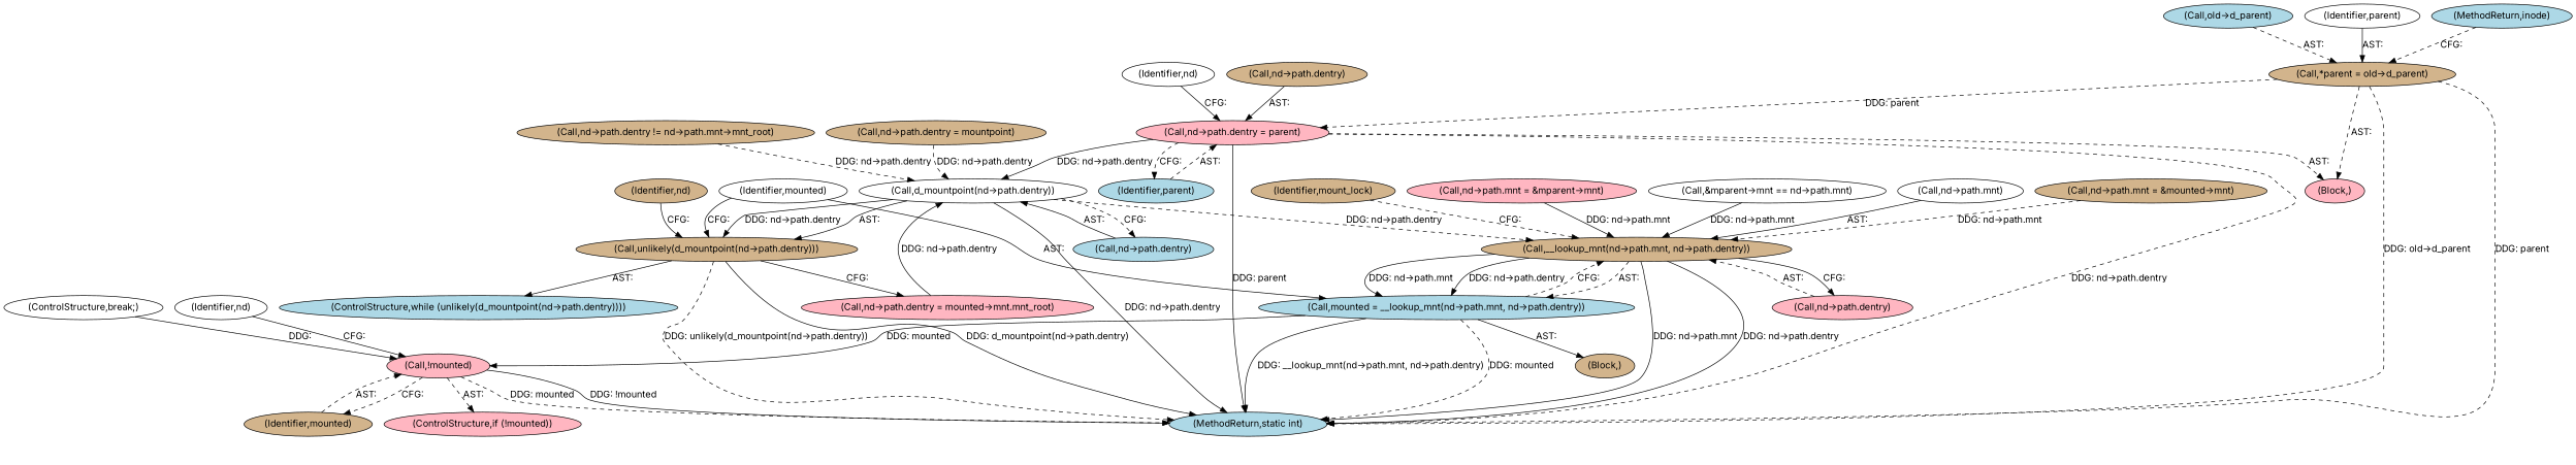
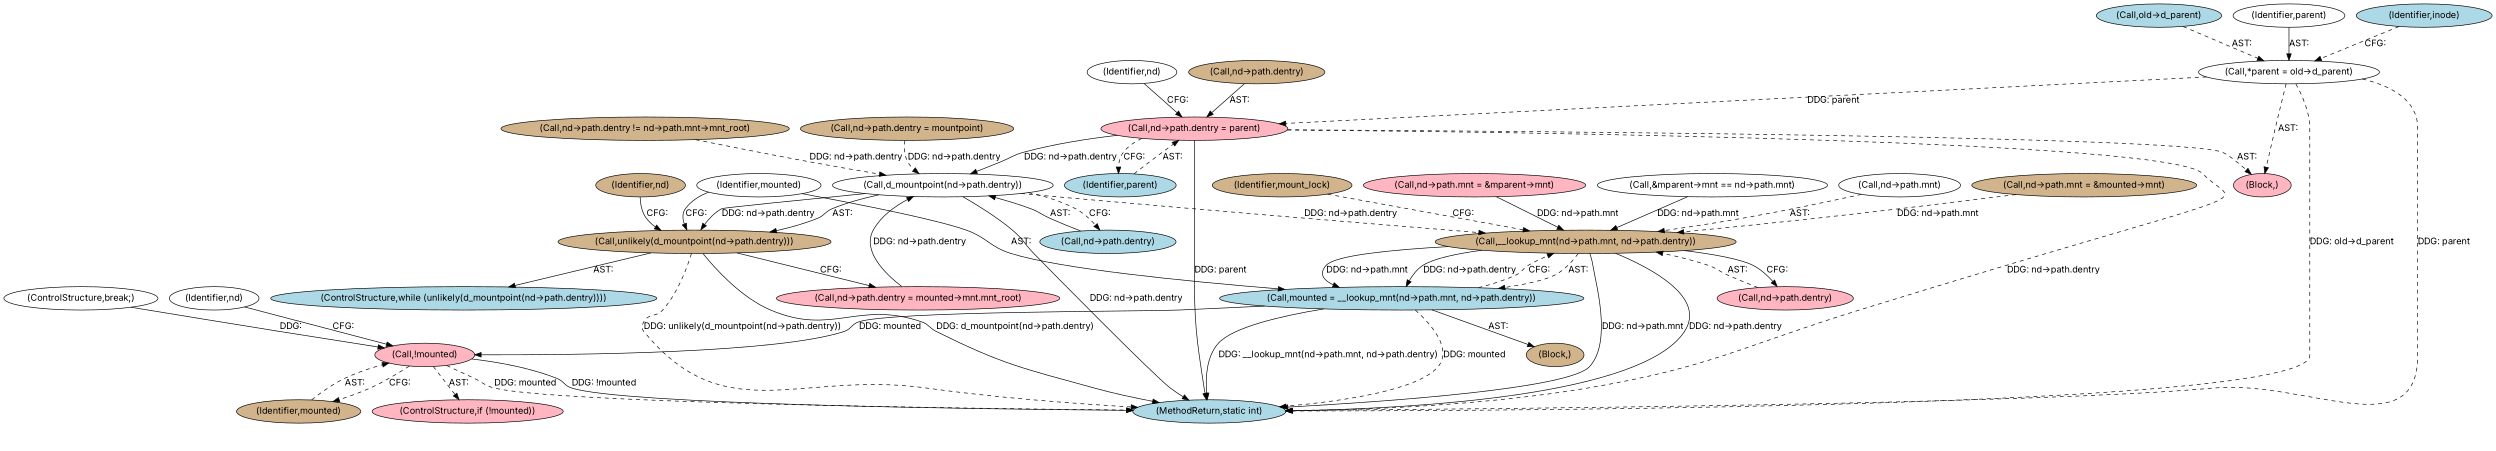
  digraph {
    fontname=Inter
    node [fillcolor=tan fontname=Inter style=filled]
    edge [fontname=Inter style=solid]
-   n1 [label="(Call,*parent = old->d_parent)"]
+   n1 [fillcolor=white label="(Call,*parent = old->d_parent)"]
    n2 [fillcolor=lightpink label="(Call,nd->path.dentry = parent)"]
    n3 [fillcolor=lightpink label="(Block,)"]
    n4 [fillcolor=lightblue label="(MethodReturn,static int)"]
    n5 [fillcolor=white label="(Call,d_mountpoint(nd->path.dentry))"]
    n6 [fillcolor=lightblue label="(Identifier,parent)"]
    n7 [fillcolor=lightblue label="(Call,old->d_parent)"]
    n8 [label="(Call,unlikely(d_mountpoint(nd->path.dentry)))"]
    n9 [label="(Call,__lookup_mnt(nd->path.mnt, nd->path.dentry))"]
    n10 [fillcolor=lightblue label="(Call,nd->path.dentry)"]
    n11 [fillcolor=lightblue label="(ControlStructure,while (unlikely(d_mountpoint(nd->path.dentry))))"]
    n12 [fillcolor=lightpink label="(Call,nd->path.dentry = mounted->mnt.mnt_root)"]
    n13 [fillcolor=lightblue label="(Call,mounted = __lookup_mnt(nd->path.mnt, nd->path.dentry))"]
    n14 [fillcolor=lightpink label="(Call,nd->path.dentry)"]
    n15 [fillcolor=lightpink label="(Call,!mounted)"]
    n16 [label="(Block,)"]
    n17 [label="(Identifier,mounted)"]
    n18 [fillcolor=lightpink label="(ControlStructure,if (!mounted))"]
    n19 [fillcolor=white label="(Identifier,parent)"]
    n20 [fillcolor=white label="(ControlStructure,break;)"]
    n21 [fillcolor=white label="(Identifier,nd)"]
    n22 [label="(Identifier,mount_lock)"]
    n23 [fillcolor=white label="(Identifier,nd)"]
    n24 [fillcolor=lightpink label="(Call,nd->path.mnt = &mparent->mnt)"]
    n25 [fillcolor=white label="(Call,&mparent->mnt == nd->path.mnt)"]
    n26 [label="(Identifier,nd)"]
    n27 [fillcolor=white label="(Call,nd->path.mnt)"]
    n28 [label="(Call,nd->path.dentry != nd->path.mnt->mnt_root)"]
    n29 [label="(Call,nd->path.dentry)"]
    n30 [fillcolor=white label="(Identifier,mounted)"]
    n31 [label="(Call,nd->path.mnt = &mounted->mnt)"]
    n32 [label="(Call,nd->path.dentry = mountpoint)"]
-   n33 [fillcolor=lightblue label="(MethodReturn,inode)"]
+   n33 [fillcolor=lightblue label="(Identifier,inode)"]
    n1 -> n2 [label="DDG: parent" style=dashed]
    n1 -> n3 [label="AST: " style=dashed]
    n1 -> n4 [label="DDG: old->d_parent" style=dashed]
    n1 -> n4 [label="DDG: parent" style=dashed]
    n2 -> n3 [label="AST: " style=dashed]
    n2 -> n4 [label="DDG: parent"]
    n2 -> n4 [label="DDG: nd->path.dentry" style=dashed]
    n2 -> n5 [label="DDG: nd->path.dentry"]
    n2 -> n6 [label="CFG: " style=dashed]
    n5 -> n4 [label="DDG: nd->path.dentry"]
    n5 -> n8 [label="AST: "]
    n5 -> n8 [label="DDG: nd->path.dentry"]
    n5 -> n9 [label="DDG: nd->path.dentry" style=dashed]
    n5 -> n10 [label="CFG: " style=dashed]
    n6 -> n2 [label="AST: " style=dashed]
    n7 -> n1 [label="AST: " style=dashed]
    n8 -> n4 [label="DDG: unlikely(d_mountpoint(nd->path.dentry))" style=dashed]
    n8 -> n4 [label="DDG: d_mountpoint(nd->path.dentry)"]
    n8 -> n11 [label="AST: "]
    n8 -> n12 [label="CFG: "]
    n9 -> n4 [label="DDG: nd->path.mnt"]
    n9 -> n4 [label="DDG: nd->path.dentry"]
    n9 -> n13 [label="AST: " style=dashed]
    n9 -> n13 [label="DDG: nd->path.mnt"]
    n9 -> n13 [label="DDG: nd->path.dentry"]
    n9 -> n14 [label="CFG: "]
    n10 -> n5 [label="AST: "]
    n12 -> n5 [label="DDG: nd->path.dentry"]
    n13 -> n4 [label="DDG: __lookup_mnt(nd->path.mnt, nd->path.dentry)"]
    n13 -> n4 [label="DDG: mounted" style=dashed]
    n13 -> n9 [label="CFG: " style=dashed]
    n13 -> n15 [label="DDG: mounted"]
    n13 -> n16 [label="AST: "]
    n14 -> n9 [label="AST: " style=dashed]
    n15 -> n4 [label="DDG: mounted" style=dashed]
    n15 -> n4 [label="DDG: !mounted"]
    n15 -> n17 [label="CFG: " style=dashed]
    n15 -> n18 [label="AST: " style=dashed]
    n17 -> n15 [label="AST: " style=dashed]
    n19 -> n1 [label="AST: "]
    n20 -> n15 [label="DDG: "]
    n21 -> n15 [label="CFG: "]
    n22 -> n9 [label="CFG: " style=dashed]
    n23 -> n2 [label="CFG: "]
    n24 -> n9 [label="DDG: nd->path.mnt"]
    n25 -> n9 [label="DDG: nd->path.mnt"]
    n26 -> n8 [label="CFG: "]
-   n27 -> n9 [label="AST: "]
+   n27 -> n9 [label="AST: " style=dashed]
    n28 -> n5 [label="DDG: nd->path.dentry" style=dashed]
    n29 -> n2 [label="AST: "]
    n30 -> n8 [label="CFG: "]
    n30 -> n13 [label="AST: "]
    n31 -> n9 [label="DDG: nd->path.mnt" style=dashed]
    n32 -> n5 [label="DDG: nd->path.dentry" style=dashed]
    n33 -> n1 [label="CFG: " style=dashed]
  }
